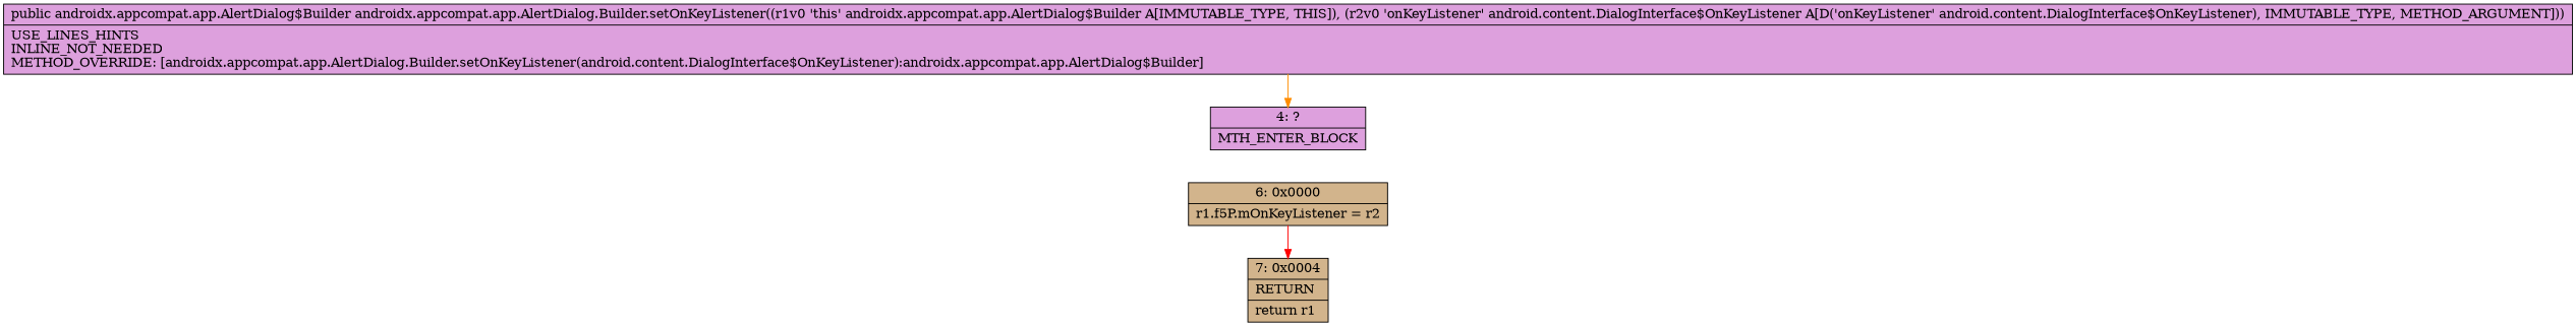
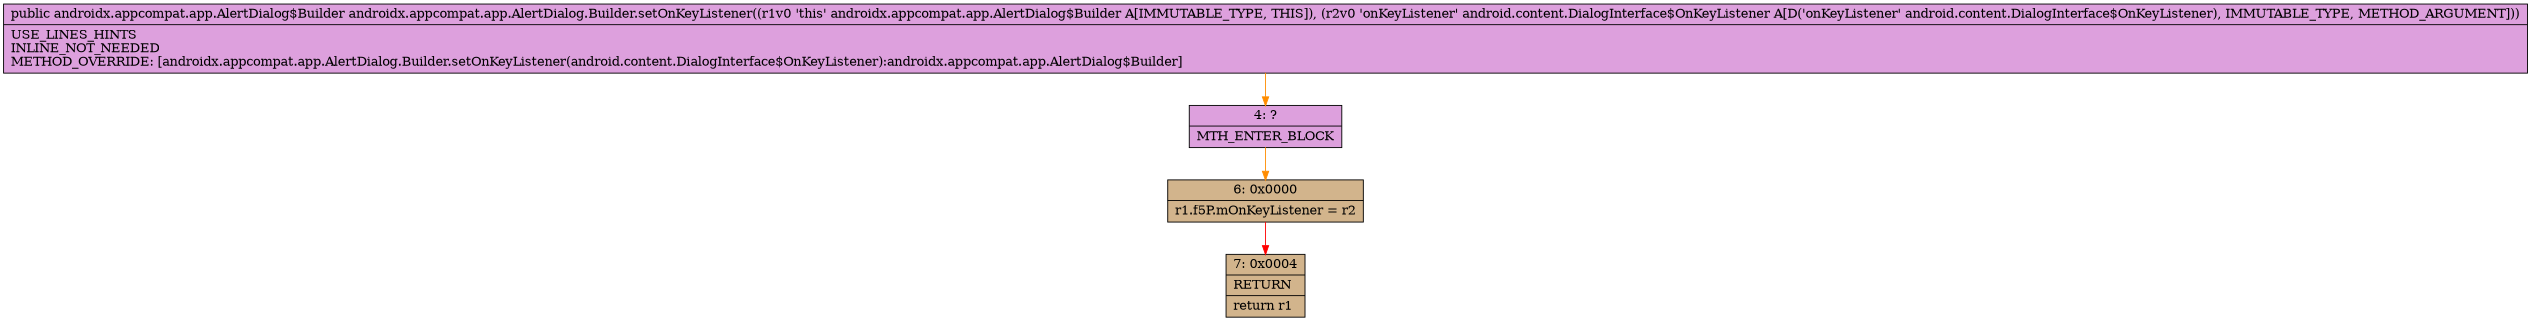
  digraph {
    node [fillcolor=plum shape=record style=filled]
    edge [color=darkorange]
    n1 [label="{4\:\ ?|MTH_ENTER_BLOCK\l}"]
    n2 [fillcolor=tan label="{6\:\ 0x0000|r1.f5P.mOnKeyListener = r2\l}"]
    n3 [fillcolor=tan label="{7\:\ 0x0004|RETURN\l|return r1\l}"]
    n4 [label="{public androidx.appcompat.app.AlertDialog$Builder androidx.appcompat.app.AlertDialog.Builder.setOnKeyListener((r1v0 'this' androidx.appcompat.app.AlertDialog$Builder A[IMMUTABLE_TYPE, THIS]), (r2v0 'onKeyListener' android.content.DialogInterface$OnKeyListener A[D('onKeyListener' android.content.DialogInterface$OnKeyListener), IMMUTABLE_TYPE, METHOD_ARGUMENT]))  | USE_LINES_HINTS\lINLINE_NOT_NEEDED\lMETHOD_OVERRIDE: [androidx.appcompat.app.AlertDialog.Builder.setOnKeyListener(android.content.DialogInterface$OnKeyListener):androidx.appcompat.app.AlertDialog$Builder]\l}"]
+   n1 -> n2
    n2 -> n3 [color=red]
    n4 -> n1
  }
